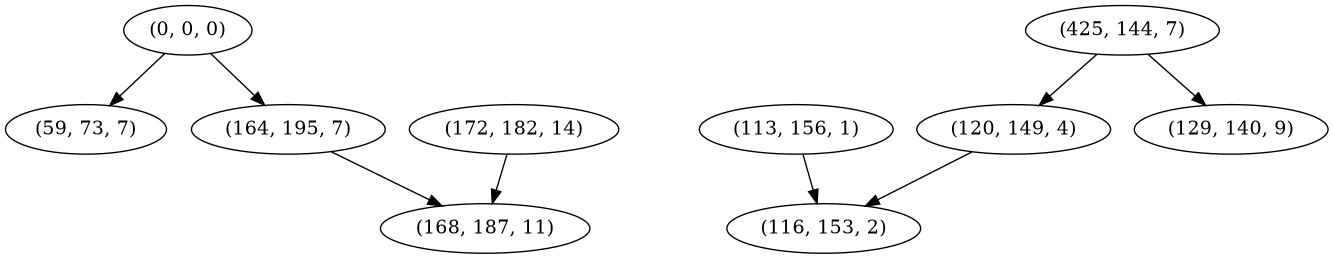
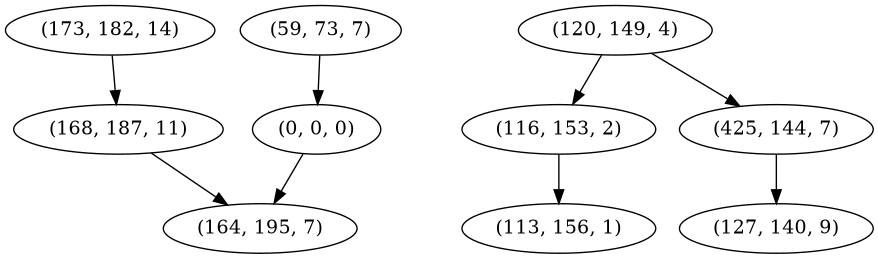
  digraph {
    "(0, 0, 0)"
    "(59, 73, 7)"
    "(164, 195, 7)"
    "(113, 156, 1)"
    "(116, 153, 2)"
    "(168, 187, 11)"
    "(120, 149, 4)"
    n8 [label="(425, 144, 7)"]
-   "(129, 140, 9)"
-   "(173, 182, 14)" [label="(172, 182, 14)"]
-   "(0, 0, 0)" -> "(59, 73, 7)"
+   "(129, 140, 9)" [label="(127, 140, 9)"]
+   "(173, 182, 14)"
+   "(59, 73, 7)" -> "(0, 0, 0)"
    "(0, 0, 0)" -> "(164, 195, 7)"
-   "(164, 195, 7)" -> "(168, 187, 11)"
-   "(113, 156, 1)" -> "(116, 153, 2)"
+   "(168, 187, 11)" -> "(164, 195, 7)"
+   "(116, 153, 2)" -> "(113, 156, 1)"
    "(120, 149, 4)" -> "(116, 153, 2)"
-   n8 -> "(120, 149, 4)"
+   "(120, 149, 4)" -> n8
    n8 -> "(129, 140, 9)"
    "(173, 182, 14)" -> "(168, 187, 11)"
  }
